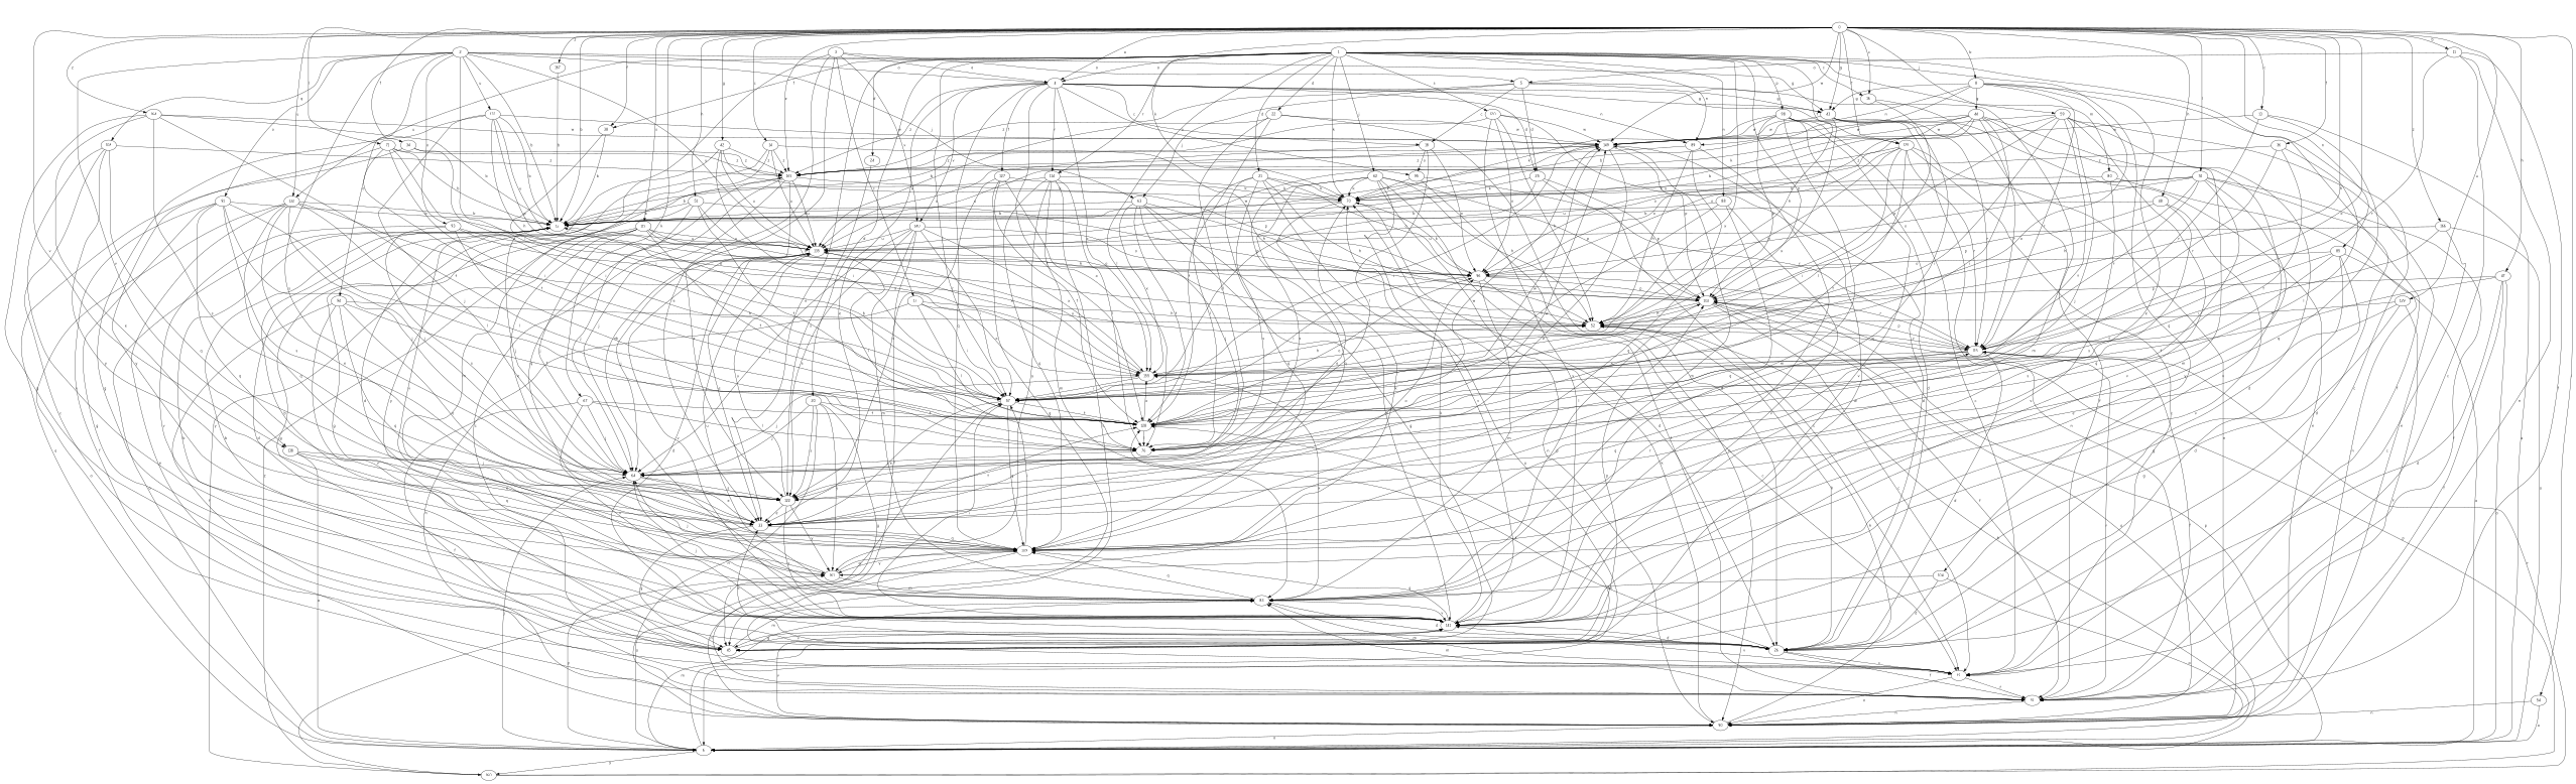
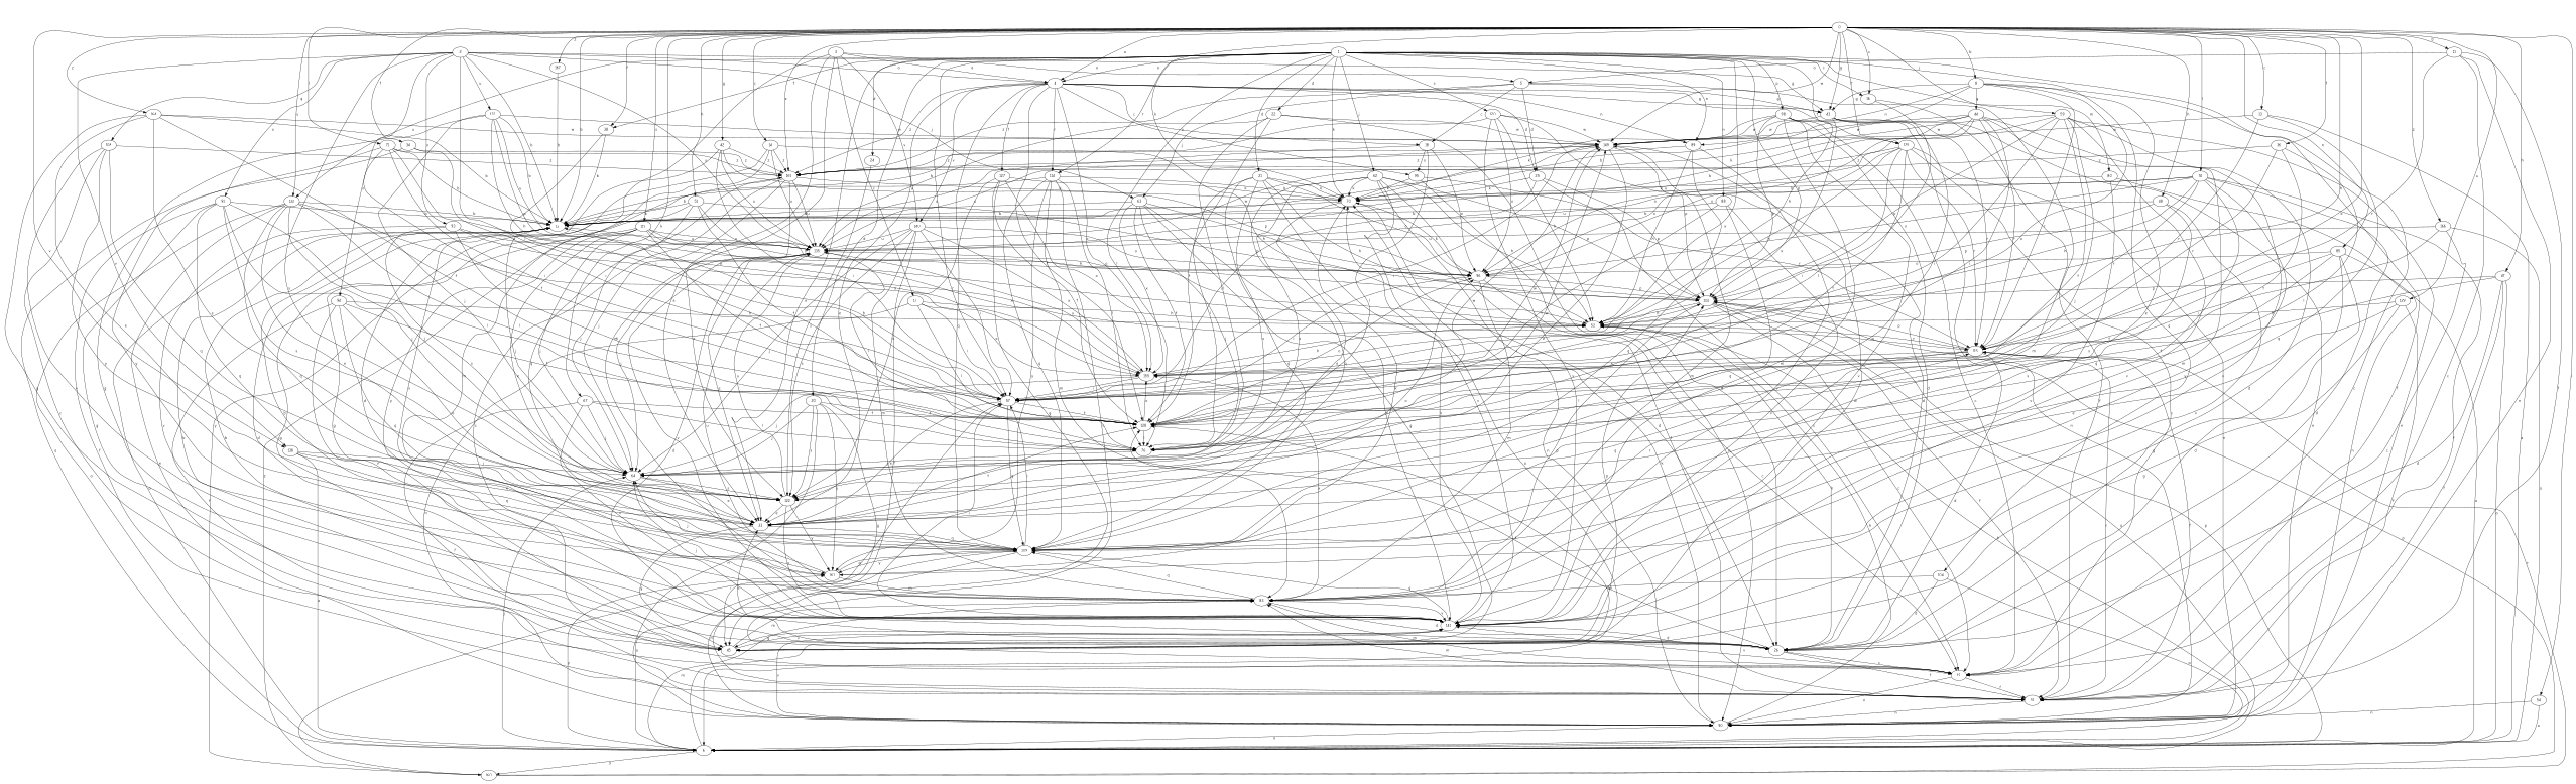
  strict digraph {
    fontname="Comic Neue"
    node [fontname="Comic Neue"]
    edge [fontname="Comic Neue"]
    0
    4
    8
    11
    12
    13
    14
    16
    34
    36
    38
    42
    43
    47
    48
    51
    52
    54
    59
    67
    70
    71
    74
    85
    119
    125
    129
    132
    138
    149
    155
    164
    166
    167
    n35 [label=169]
    33
    89
    114
    140
    18
    25
    95
    109
    127
    128
    19
    44
    115
    39
    5
    90
    135
    6
    64
    26
    83
    141
    76
    57
    102
    122
    45
    96
    161
    1
    20
    21
    22
    24
    62
    80
    88
    98
    104
    120
    2
    63
    91
    93
    94
    108
    133
    3
    17
    160
    0 -> 4 [label=a]
    0 -> 8 [label=b]
    0 -> 11 [label=b]
    0 -> 12 [label=b]
    0 -> 13 [label=c]
    0 -> 14 [label=c]
    0 -> 16 [label=c]
    0 -> 34 [label=f]
    0 -> 36 [label=f]
    0 -> 38 [label=f]
    0 -> 42 [label=g]
    0 -> 43 [label=g]
    0 -> 47 [label=h]
    0 -> 48 [label=h]
    0 -> 51 [label=h]
    0 -> 52 [label=h]
    0 -> 54 [label=i]
    0 -> 59 [label=j]
    0 -> 67 [label=k]
    0 -> 70 [label=k]
    0 -> 71 [label=l]
    0 -> 74 [label=l]
    0 -> 85 [label=n]
    0 -> 119 [label=s]
    0 -> 125 [label=t]
    0 -> 129 [label=u]
    0 -> 132 [label=u]
    0 -> 138 [label=v]
    0 -> 149 [label=w]
    0 -> 155 [label=x]
    0 -> 164 [label=z]
    0 -> 166 [label=z]
    0 -> 167 [label=z]
    0 -> n35 [label=z]
    4 -> 43 [label=g]
    4 -> 125 [label=t]
    4 -> 155 [label=x]
    4 -> n35 [label=z]
    4 -> 33 [label=e]
    4 -> 89 [label=n]
    4 -> 114 [label=r]
    4 -> 140 [label=v]
    4 -> 18 [label=c]
    4 -> 25 [label=d]
    4 -> 95 [label=o]
    4 -> 109 [label=q]
    4 -> 127 [label=t]
    4 -> 128 [label=t]
    8 -> 12 [label=b]
    8 -> 43 [label=g]
    8 -> 155 [label=x]
    8 -> 33 [label=e]
    8 -> 89 [label=n]
    8 -> 19 [label=c]
    8 -> 44 [label=g]
    8 -> 115 [label=r]
    11 -> 19 [label=c]
    11 -> 115 [label=r]
    11 -> 39 [label=f]
    11 -> 5 [label=a]
    11 -> 90 [label=n]
    12 -> 135 [label=u]
    12 -> 6 [label=a]
    12 -> 64 [label=j]
    12 -> 26 [label=d]
    13 -> 149 [label=w]
    13 -> 109 [label=q]
    13 -> 115 [label=r]
    13 -> 6 [label=a]
    14 -> 52 [label=h]
    14 -> n35 [label=z]
    14 -> 135 [label=u]
    14 -> 83 [label=m]
    14 -> 141 [label=v]
    16 -> 39 [label=f]
    16 -> 76 [label=l]
    34 -> n35 [label=z]
    34 -> 6 [label=a]
    34 -> 57 [label=i]
    36 -> n35 [label=z]
    36 -> 128 [label=t]
    36 -> 115 [label=r]
    36 -> 76 [label=l]
    38 -> 12 [label=b]
    38 -> 57 [label=i]
    42 -> n35 [label=z]
    42 -> 135 [label=u]
    42 -> 26 [label=d]
    42 -> 57 [label=i]
    42 -> 102 [label=p]
    43 -> 149 [label=w]
    43 -> 155 [label=x]
    43 -> 109 [label=q]
    43 -> 115 [label=r]
    43 -> 90 [label=n]
    47 -> 128 [label=t]
    47 -> 39 [label=f]
    47 -> 6 [label=a]
    47 -> 26 [label=d]
    47 -> 102 [label=p]
    48 -> 12 [label=b]
    48 -> 141 [label=v]
    48 -> 102 [label=p]
    48 -> 122 [label=s]
    51 -> 12 [label=b]
    51 -> 52 [label=h]
    51 -> 128 [label=t]
    51 -> 64 [label=j]
    51 -> 102 [label=p]
    51 -> 45 [label=g]
    52 -> 115 [label=r]
    54 -> 90 [label=n]
    54 -> 6 [label=a]
    59 -> 149 [label=w]
    59 -> 128 [label=t]
    59 -> 90 [label=n]
    59 -> 64 [label=j]
    59 -> 26 [label=d]
    59 -> 141 [label=v]
    59 -> 57 [label=i]
    59 -> 102 [label=p]
    59 -> 96 [label=o]
    67 -> 128 [label=t]
    67 -> 39 [label=f]
    67 -> 64 [label=j]
    67 -> 141 [label=v]
    67 -> 76 [label=l]
    70 -> 12 [label=b]
    70 -> 33 [label=e]
    70 -> 26 [label=d]
    71 -> 12 [label=b]
    71 -> 155 [label=x]
    71 -> n35 [label=z]
    71 -> 128 [label=t]
    71 -> 57 [label=i]
    71 -> 161 [label=y]
    74 -> 52 [label=h]
    74 -> 70 [label=k]
    74 -> 109 [label=q]
    74 -> 115 [label=r]
    74 -> 39 [label=f]
    74 -> 135 [label=u]
    74 -> 26 [label=d]
    74 -> 96 [label=o]
    74 -> 161 [label=y]
    85 -> 128 [label=t]
    85 -> 6 [label=a]
    85 -> 26 [label=d]
    85 -> 122 [label=s]
    85 -> 45 [label=g]
    85 -> 96 [label=o]
    119 -> 155 [label=x]
    119 -> 33 [label=e]
    119 -> 128 [label=t]
    119 -> 135 [label=u]
    119 -> 64 [label=j]
    119 -> 45 [label=g]
    119 -> 96 [label=o]
    119 -> 161 [label=y]
    125 -> 52 [label=h]
    125 -> n35 [label=z]
    125 -> 128 [label=t]
    125 -> 19 [label=c]
    125 -> 115 [label=r]
    125 -> 90 [label=n]
    125 -> 57 [label=i]
    125 -> 96 [label=o]
    129 -> 52 [label=h]
    129 -> 33 [label=e]
    129 -> 39 [label=f]
    129 -> 45 [label=g]
    132 -> 12 [label=b]
    132 -> 155 [label=x]
    132 -> 33 [label=e]
    132 -> 109 [label=q]
    132 -> 90 [label=n]
    132 -> 6 [label=a]
    132 -> 64 [label=j]
    132 -> 76 [label=l]
    138 -> 33 [label=e]
    138 -> 109 [label=q]
    138 -> 6 [label=a]
    138 -> 64 [label=j]
    149 -> n35 [label=z]
    149 -> 33 [label=e]
    149 -> 135 [label=u]
    149 -> 26 [label=d]
    149 -> 83 [label=m]
    149 -> 57 [label=i]
    155 -> 52 [label=h]
    155 -> 135 [label=u]
    155 -> 64 [label=j]
    155 -> 57 [label=i]
    164 -> 12 [label=b]
    164 -> 149 [label=w]
    164 -> 33 [label=e]
    164 -> 128 [label=t]
    164 -> 122 [label=s]
    164 -> 45 [label=g]
    166 -> 19 [label=c]
    166 -> 135 [label=u]
    166 -> 6 [label=a]
    166 -> 57 [label=i]
    167 -> 12 [label=b]
    n35 -> 70 [label=k]
    n35 -> 109 [label=q]
    n35 -> 19 [label=c]
    n35 -> 135 [label=u]
    n35 -> 64 [label=j]
    n35 -> 122 [label=s]
    33 -> 109 [label=q]
    33 -> 128 [label=t]
    33 -> 45 [label=g]
    33 -> 96 [label=o]
    89 -> 52 [label=h]
    89 -> n35 [label=z]
    89 -> 109 [label=q]
    89 -> 141 [label=v]
    114 -> 12 [label=b]
    114 -> 70 [label=k]
    114 -> 109 [label=q]
    114 -> 19 [label=c]
    114 -> 83 [label=m]
    114 -> 76 [label=l]
    114 -> 161 [label=y]
    140 -> 155 [label=x]
    140 -> 39 [label=f]
    140 -> 135 [label=u]
    140 -> 64 [label=j]
    140 -> 83 [label=m]
    140 -> 57 [label=i]
    140 -> 122 [label=s]
    140 -> 96 [label=o]
    18 -> 95 [label=o]
    18 -> 135 [label=u]
    18 -> 76 [label=l]
    18 -> 96 [label=o]
    25 -> 70 [label=k]
    25 -> 19 [label=c]
    25 -> 57 [label=i]
    25 -> 102 [label=p]
    95 -> 70 [label=k]
    95 -> 115 [label=r]
    95 -> 90 [label=n]
    109 -> 115 [label=r]
    109 -> 90 [label=n]
    109 -> 6 [label=a]
    109 -> 57 [label=i]
    109 -> 161 [label=y]
    127 -> 70 [label=k]
    127 -> 155 [label=x]
    127 -> 128 [label=t]
    127 -> 122 [label=s]
    127 -> 45 [label=g]
    128 -> 149 [label=w]
    128 -> 155 [label=x]
    128 -> 76 [label=l]
    128 -> 96 [label=o]
    19 -> 39 [label=f]
    19 -> 90 [label=n]
    19 -> 83 [label=m]
    19 -> 141 [label=v]
    44 -> 12 [label=b]
    44 -> 70 [label=k]
    44 -> 149 [label=w]
    44 -> 115 [label=r]
    44 -> 135 [label=u]
    44 -> 83 [label=m]
    44 -> 141 [label=v]
    44 -> 57 [label=i]
    44 -> 96 [label=o]
    115 -> 155 [label=x]
    115 -> 109 [label=q]
    115 -> 39 [label=f]
    115 -> 26 [label=d]
    115 -> 76 [label=l]
    115 -> 102 [label=p]
    39 -> 115 [label=r]
    39 -> 90 [label=n]
    39 -> 83 [label=m]
    5 -> 43 [label=g]
    5 -> n35 [label=z]
    5 -> 18 [label=c]
    5 -> 25 [label=d]
    5 -> 83 [label=m]
    5 -> 63 [label=j]
    90 -> 52 [label=h]
    90 -> 70 [label=k]
    90 -> 6 [label=a]
    90 -> 141 [label=v]
    135 -> 149 [label=w]
    135 -> 33 [label=e]
    135 -> 64 [label=j]
    135 -> 26 [label=d]
    135 -> 141 [label=v]
    135 -> 76 [label=l]
    135 -> 96 [label=o]
    6 -> 52 [label=h]
    6 -> 128 [label=t]
    6 -> 64 [label=j]
    6 -> 83 [label=m]
    6 -> 102 [label=p]
    6 -> 161 [label=y]
    6 -> 160 [label=y]
    64 -> 149 [label=w]
    64 -> 33 [label=e]
    64 -> 122 [label=s]
    26 -> 12 [label=b]
    26 -> 52 [label=h]
    26 -> 33 [label=e]
    26 -> 128 [label=t]
    26 -> 19 [label=c]
    26 -> 39 [label=f]
    83 -> 12 [label=b]
    83 -> 155 [label=x]
    83 -> 109 [label=q]
    83 -> 135 [label=u]
    83 -> 26 [label=d]
    83 -> 141 [label=v]
    83 -> 102 [label=p]
    141 -> 70 [label=k]
    141 -> 109 [label=q]
    141 -> 64 [label=j]
    141 -> 26 [label=d]
    141 -> 57 [label=i]
    141 -> 45 [label=g]
    76 -> 149 [label=w]
    76 -> 64 [label=j]
    57 -> 12 [label=b]
    57 -> 33 [label=e]
    57 -> 109 [label=q]
    57 -> 128 [label=t]
    102 -> 52 [label=h]
    102 -> 19 [label=c]
    102 -> 39 [label=f]
    102 -> 6 [label=a]
    102 -> 57 [label=i]
    122 -> 33 [label=e]
    122 -> 135 [label=u]
    122 -> 141 [label=v]
    122 -> 161 [label=y]
    45 -> 12 [label=b]
    45 -> 149 [label=w]
    45 -> 83 [label=m]
    45 -> 141 [label=v]
    45 -> 102 [label=p]
    96 -> 70 [label=k]
    96 -> 19 [label=c]
-   96 -> 115 [label=r]
    96 -> 83 [label=m]
    96 -> 57 [label=i]
    96 -> 102 [label=p]
    161 -> 70 [label=k]
    161 -> 109 [label=q]
    161 -> 64 [label=j]
    161 -> 83 [label=m]
    1 -> 4 [label=a]
    1 -> 16 [label=c]
    1 -> 38 [label=f]
    1 -> 52 [label=h]
    1 -> 70 [label=k]
    1 -> 132 [label=u]
    1 -> 155 [label=x]
    1 -> 33 [label=e]
    1 -> 89 [label=n]
    1 -> 114 [label=r]
    1 -> 39 [label=f]
    1 -> 76 [label=l]
    1 -> 57 [label=i]
    1 -> 102 [label=p]
    1 -> 20 [label=d]
    1 -> 21 [label=d]
    1 -> 22 [label=d]
    1 -> 24 [label=d]
    1 -> 62 [label=j]
    1 -> 80 [label=m]
    1 -> 88 [label=n]
    1 -> 98 [label=p]
    1 -> 104 [label=q]
    1 -> 120 [label=s]
    20 -> 128 [label=t]
    20 -> 90 [label=n]
    20 -> 64 [label=j]
    20 -> 122 [label=s]
    20 -> 45 [label=g]
    20 -> 161 [label=y]
    21 -> 52 [label=h]
    21 -> 70 [label=k]
    21 -> 109 [label=q]
    21 -> 6 [label=a]
    21 -> 76 [label=l]
    21 -> 122 [label=s]
    21 -> 96 [label=o]
    22 -> 149 [label=w]
    22 -> 128 [label=t]
    22 -> 135 [label=u]
    22 -> 26 [label=d]
    22 -> 76 [label=l]
    24 -> 122 [label=s]
    62 -> 52 [label=h]
    62 -> 70 [label=k]
    62 -> 109 [label=q]
    62 -> 39 [label=f]
    62 -> 90 [label=n]
    62 -> 141 [label=v]
    62 -> 102 [label=p]
    62 -> 122 [label=s]
    80 -> 70 [label=k]
    80 -> 90 [label=n]
    80 -> 141 [label=v]
    88 -> 12 [label=b]
    88 -> 109 [label=q]
    88 -> 128 [label=t]
    88 -> 141 [label=v]
    98 -> 70 [label=k]
    98 -> 149 [label=w]
    98 -> 19 [label=c]
    98 -> 90 [label=n]
    98 -> 26 [label=d]
    98 -> 83 [label=m]
    98 -> 141 [label=v]
    98 -> 102 [label=p]
    104 -> 6 [label=a]
    104 -> 26 [label=d]
    104 -> 83 [label=m]
    120 -> 12 [label=b]
    120 -> 52 [label=h]
    120 -> 149 [label=w]
    120 -> 141 [label=v]
    120 -> 102 [label=p]
    120 -> 96 [label=o]
    2 -> 4 [label=a]
    2 -> 12 [label=b]
    2 -> 43 [label=g]
    2 -> 138 [label=v]
    2 -> 135 [label=u]
    2 -> 57 [label=i]
    2 -> 122 [label=s]
    2 -> 63 [label=j]
    2 -> 91 [label=o]
    2 -> 93 [label=o]
    2 -> 94 [label=o]
    2 -> 108 [label=q]
    2 -> 133 [label=u]
    63 -> 12 [label=b]
    63 -> 155 [label=x]
    63 -> 128 [label=t]
    63 -> 64 [label=j]
    63 -> 141 [label=v]
    63 -> 45 [label=g]
    63 -> 96 [label=o]
    91 -> 12 [label=b]
    91 -> 109 [label=q]
    91 -> 39 [label=f]
    91 -> 64 [label=j]
    91 -> 76 [label=l]
    91 -> 122 [label=s]
    91 -> 45 [label=g]
    93 -> 115 [label=r]
    93 -> 135 [label=u]
    93 -> 141 [label=v]
    93 -> 76 [label=l]
    93 -> 122 [label=s]
    94 -> 52 [label=h]
    94 -> 33 [label=e]
    94 -> 109 [label=q]
    94 -> 128 [label=t]
    94 -> 39 [label=f]
    94 -> 141 [label=v]
    108 -> n35 [label=z]
    108 -> 109 [label=q]
    108 -> 19 [label=c]
    108 -> 141 [label=v]
    108 -> 161 [label=y]
    133 -> 12 [label=b]
    133 -> 52 [label=h]
    133 -> 149 [label=w]
    133 -> 135 [label=u]
    133 -> 64 [label=j]
    133 -> 102 [label=p]
    133 -> 45 [label=g]
    3 -> 4 [label=a]
    3 -> 33 [label=e]
    3 -> 140 [label=v]
    3 -> 5 [label=a]
    3 -> 83 [label=m]
    3 -> 17 [label=c]
    3 -> 160 [label=y]
    17 -> 52 [label=h]
    17 -> 155 [label=x]
    17 -> 90 [label=n]
    17 -> 76 [label=l]
    17 -> 57 [label=i]
    160 -> n35 [label=z]
    160 -> 115 [label=r]
    160 -> 57 [label=i]
    160 -> 102 [label=p]
  }
